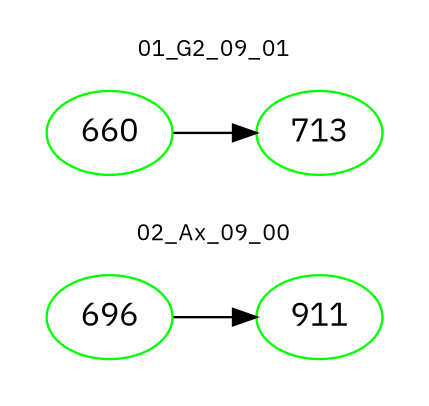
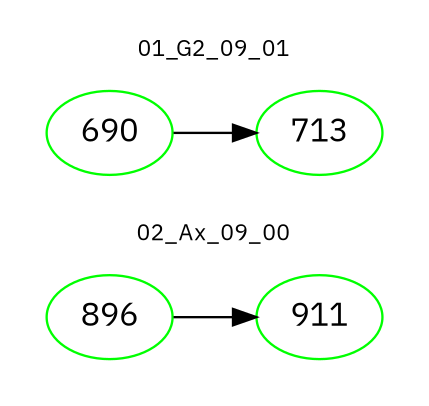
  digraph {
    fontname="IBM Plex Sans"
    rankdir=LR
    node [color=green fontname="IBM Plex Sans"]
    edge [color=black fontname="IBM Plex Sans"]
-   n1 [label=696]
+   n1 [label=896]
    n2 [label=911]
-   n3 [label=660]
+   n3 [label=690]
    n4 [label=713]
    subgraph cluster_1 {
      color=white
      fontsize=10
      label="02_Ax_09_00"
      n1
      n2
    }
    subgraph cluster_2 {
      color=white
      fontsize=10
      label="01_G2_09_01"
      n3
      n4
    }
    n1 -> n2
    n3 -> n4
  }
